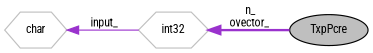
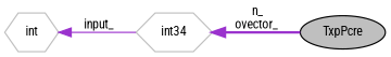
  digraph {
    fontname="Roboto Condensed"
    rankdir=LR
    node [color=grey75 fillcolor=white fontname="Roboto Condensed" fontsize=10 shape=hexagon style=filled]
    edge [color=darkorchid3 dir=back fontname="Roboto Condensed" fontsize=10 labelfontname=Helvetica labelfontsize=10]
    n1 [color=black fillcolor=grey75 fontcolor=black height=0.2 label=TxpPcre shape=ellipse width=0.4]
-   n2 [height=0.2 label=char width=0.4]
-   n3 [height=0.2 label=int32 width=0.4]
+   n2 [height=0.2 label=int width=0.4]
+   n3 [height=0.2 label=int34 width=0.4]
    n2 -> n3 [label=" input_" style=solid]
    n3 -> n1 [label=" n_\novector_" style=bold]
  }
